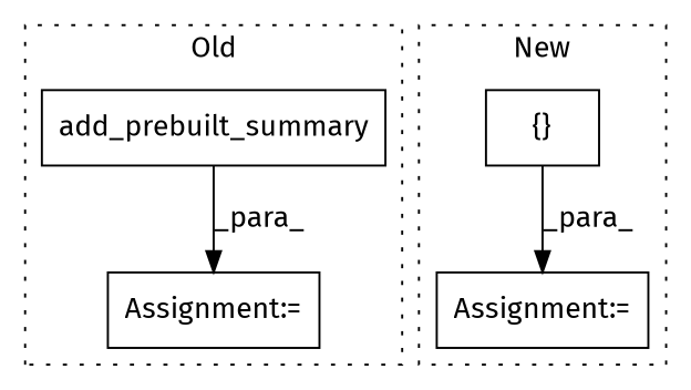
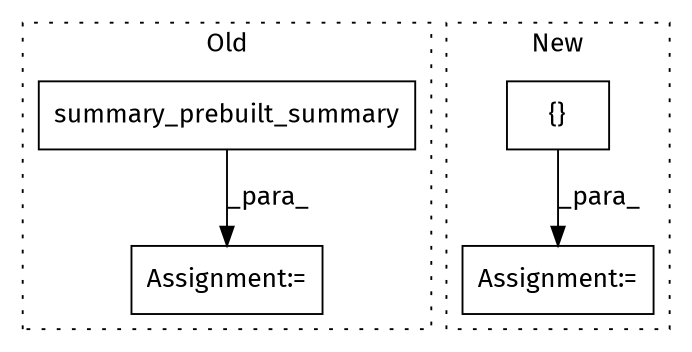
  digraph {
    fontname="Fira Sans"
    node [a=7 shape=box fontname="Fira Sans"]
    edge [fontname="Fira Sans"]
-   n1 [a=32 l="21,1" label=add_prebuilt_summary s="31601,31656"]
+   n1 [a=32 l="21,1" label=summary_prebuilt_summary s="31601,31656"]
    n2 [l=1 label="Assignment:=" s=31587]
    n3 [a=4 l="1,1" label="{}" s="32978,32997"]
    n4 [l=12 label="Assignment:=" s=33034]
    subgraph cluster_1 {
      label=Old
      style=dotted
      n1
      n2
    }
    subgraph cluster_2 {
      label=New
      style=dotted
      n3
      n4
    }
    n1 -> n2 [label=_para_]
    n3 -> n4 [label=_para_]
  }
